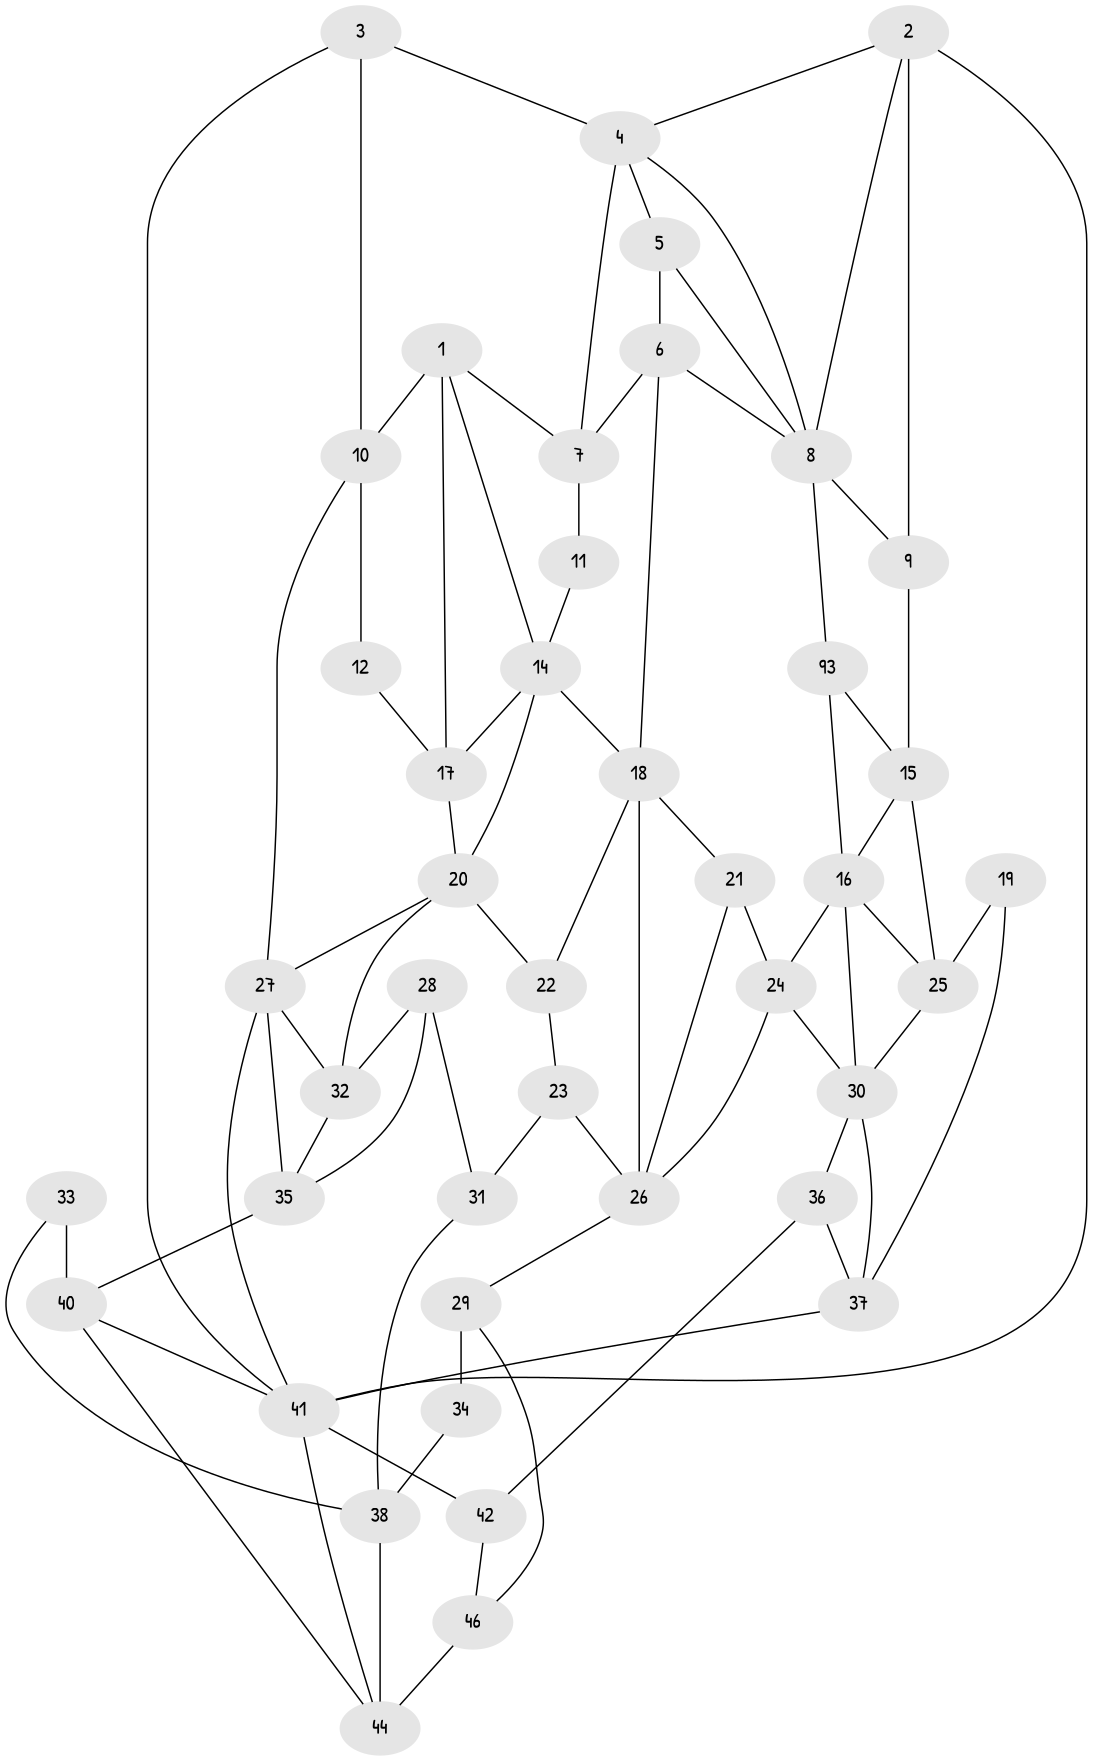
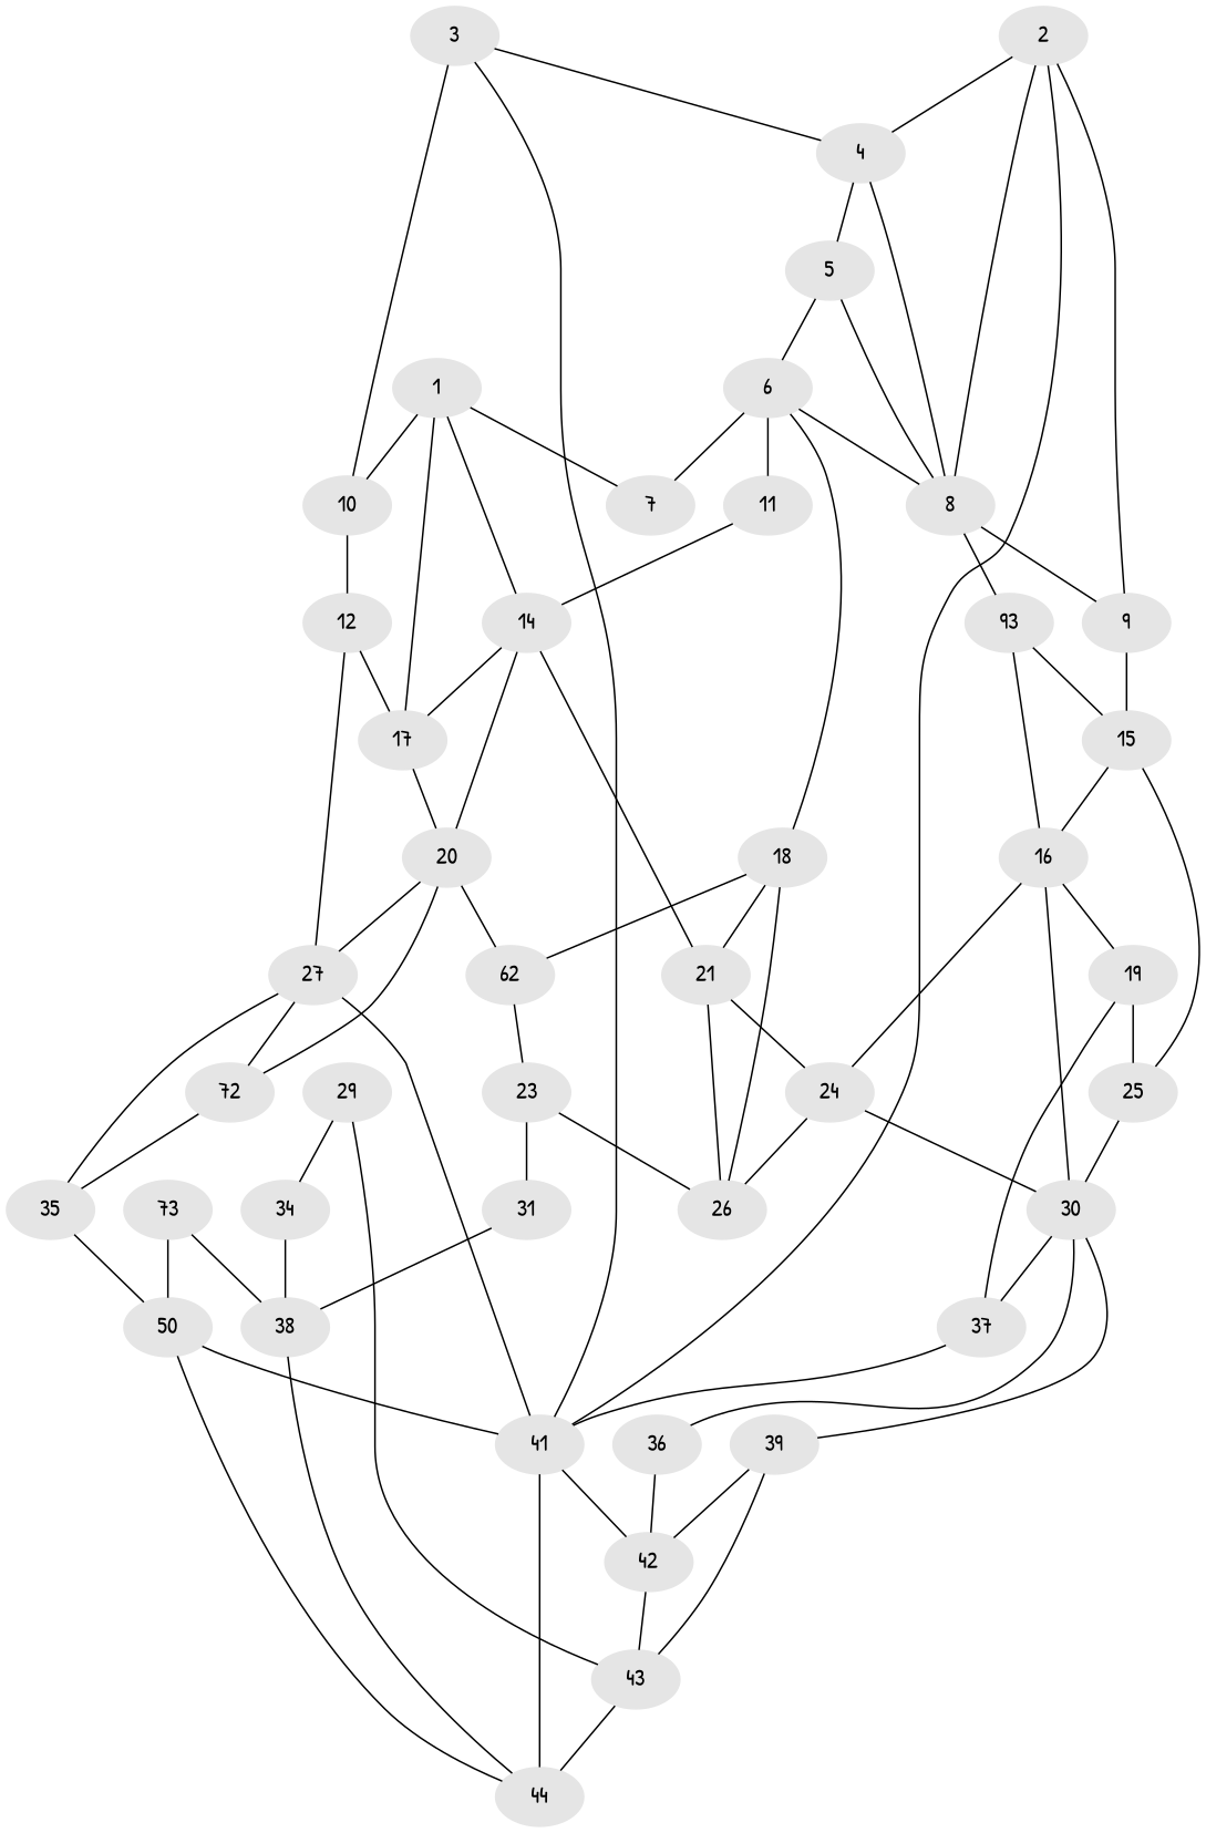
  graph {
    fontname="Patrick Hand"
    node [color=gray90 fontname="Patrick Hand" style=filled]
    edge [fontname="Patrick Hand" weight=1.0]
    1
    7
    10
    14
    17
    11
    12
    18
    20
    2
    8
    9
    41
    4
    3
    n16 [label=93]
    15
    42
    44
    5
    6
    21
-   22
+   22 [label=62]
    26
    16
    25
    27
-   32
+   32 [label=72]
    35
    24
    30
    37
    36
+   39
    23
    29
    19
    31
    38
    34
-   43 [label=46]
-   40
-   28
-   33
+   43
+   40 [label=50]
+   33 [label=73]
    1 -- 7
    1 -- 10 [weight=2.0]
    1 -- 14
    1 -- 17
-   7 -- 11 [weight=2.0]
+   6 -- 11 [weight=2.0]
    10 -- 12
    14 -- 17
-   14 -- 18
+   14 -- 21
    14 -- 20
    17 -- 20
    11 -- 14 [weight=2.0]
    12 -- 17
-   10 -- 27
+   12 -- 27
    18 -- 21
    18 -- 22
    18 -- 26
    20 -- 22 [weight=2.0]
    20 -- 27
    20 -- 32
    2 -- 8
    2 -- 9 [weight=2.0]
    2 -- 41
    2 -- 4
    8 -- 9
    8 -- n16
    9 -- 15 [weight=2.0]
    41 -- 42
    41 -- 44
-   4 -- 7 [weight=2.0]
    4 -- 8
    4 -- 5
    3 -- 10 [weight=2.0]
    3 -- 41
    3 -- 4
    n16 -- 15
    n16 -- 16
    15 -- 16
    15 -- 25
    42 -- 43
    5 -- 8
    5 -- 6
    6 -- 7
    6 -- 18
    6 -- 8
    21 -- 26
    21 -- 24 [weight=2.0]
    22 -- 23
-   26 -- 29
-   16 -- 25
+   16 -- 19
    16 -- 24
    16 -- 30
    25 -- 30
    27 -- 41
    27 -- 32
    27 -- 35
    32 -- 35
    35 -- 40 [weight=2.0]
    24 -- 26
    24 -- 30
    30 -- 37
    30 -- 36
+   30 -- 39
    37 -- 41
    36 -- 42
-   36 -- 37 [weight=2.0]
+   39 -- 42
+   39 -- 43 [weight=2.0]
    23 -- 26
    23 -- 31
    29 -- 34
    29 -- 43
    19 -- 25
    19 -- 37 [weight=2.0]
    31 -- 38
    38 -- 44
    34 -- 38
    43 -- 44 [weight=2.0]
    40 -- 41
    40 -- 44
-   28 -- 32
-   28 -- 35
-   28 -- 31
    33 -- 38
    33 -- 40 [weight=2.0]
  }
